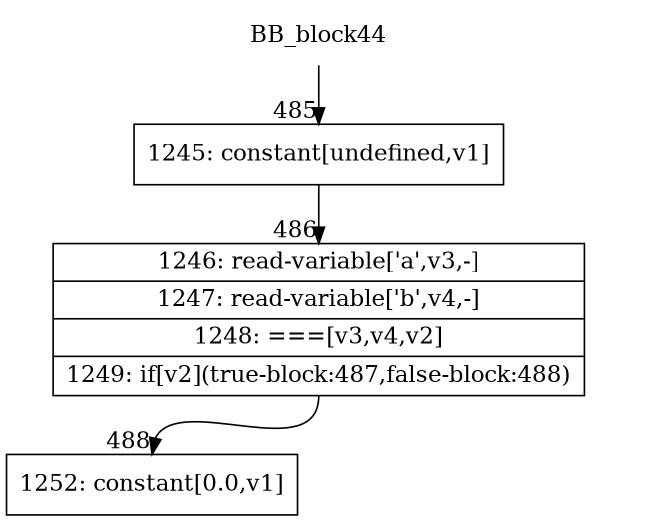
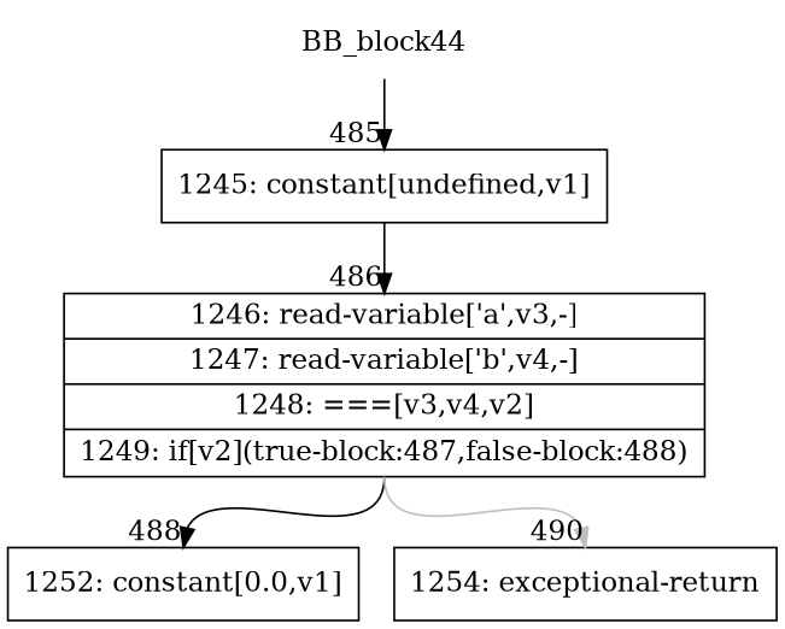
  digraph {
    rankdir=TD
    node [shape=record]
    edge [headport=n tailport=s]
    n1 [label=BB_block44 shape=none]
    n2 [label="{1245: constant[undefined,v1]}"]
    n3 [label="{1246: read-variable['a',v3,-]|1247: read-variable['b',v4,-]|1248: ===[v3,v4,v2]|1249: if[v2](true-block:487,false-block:488)}"]
    n4 [label="{1252: constant[0.0,v1]}"]
+   n5 [label="{1254: exceptional-return}"]
    n1 -> n2 [headlabel="    485"]
    n2 -> n3 [headlabel="      486"]
    n3 -> n4 [headlabel="      488"]
+   n3 -> n5 [color=gray headlabel="      490"]
  }
